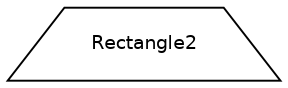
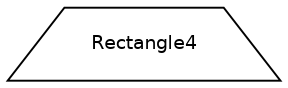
  digraph {
    rankdir=LR
-   n1 [color=black fillcolor=white fontname=Helvetica fontsize=10 height=0.2 label=Rectangle2 shape=trapezium style=filled width=0.4]
+   n1 [color=black fillcolor=white fontname=Helvetica fontsize=10 height=0.2 label=Rectangle4 shape=trapezium style=filled width=0.4]
  }
